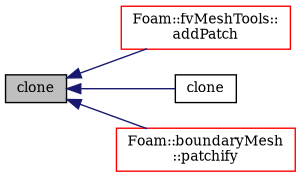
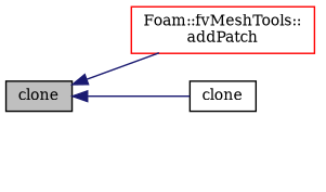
  digraph {
    rankdir=LR
    fontname="DejaVu Serif"
    node [color=black fontname="DejaVu Serif" fontsize=10 shape=record]
    edge [color=midnightblue dir=back fontname="DejaVu Serif" fontsize=10 labelfontname=FreeSans labelfontsize=10 style=solid]
    n1 [fillcolor=grey75 fontcolor=black height=0.2 label=clone style=filled width=0.4]
    n2 [color=red height=0.2 label="Foam::fvMeshTools::\laddPatch" width=0.4]
    n3 [height=0.2 label=clone width=0.4]
-   n4 [color=red height=0.2 label="Foam::boundaryMesh\l::patchify" width=0.4]
    n1 -> n2
    n1 -> n3
-   n1 -> n4
  }
